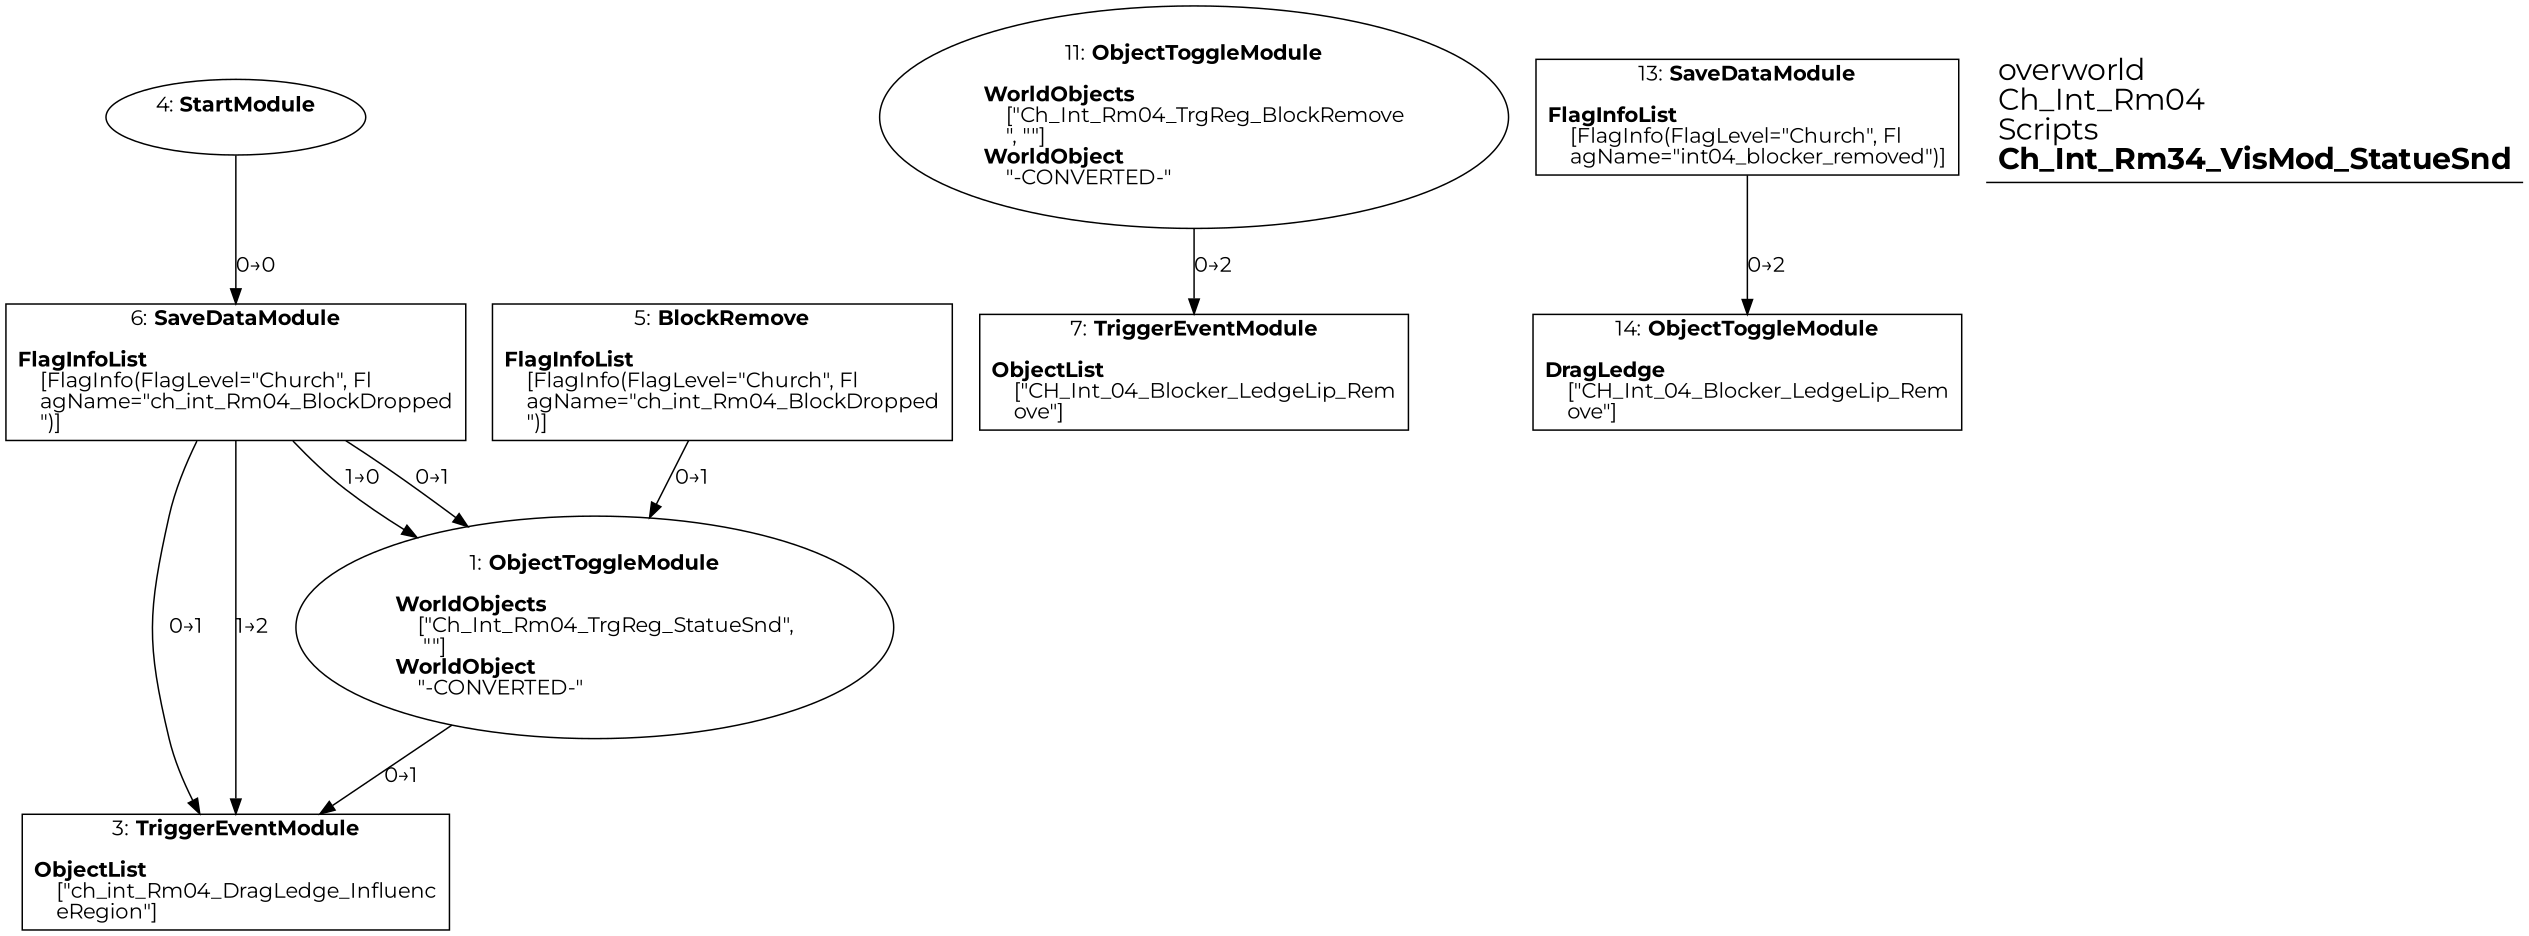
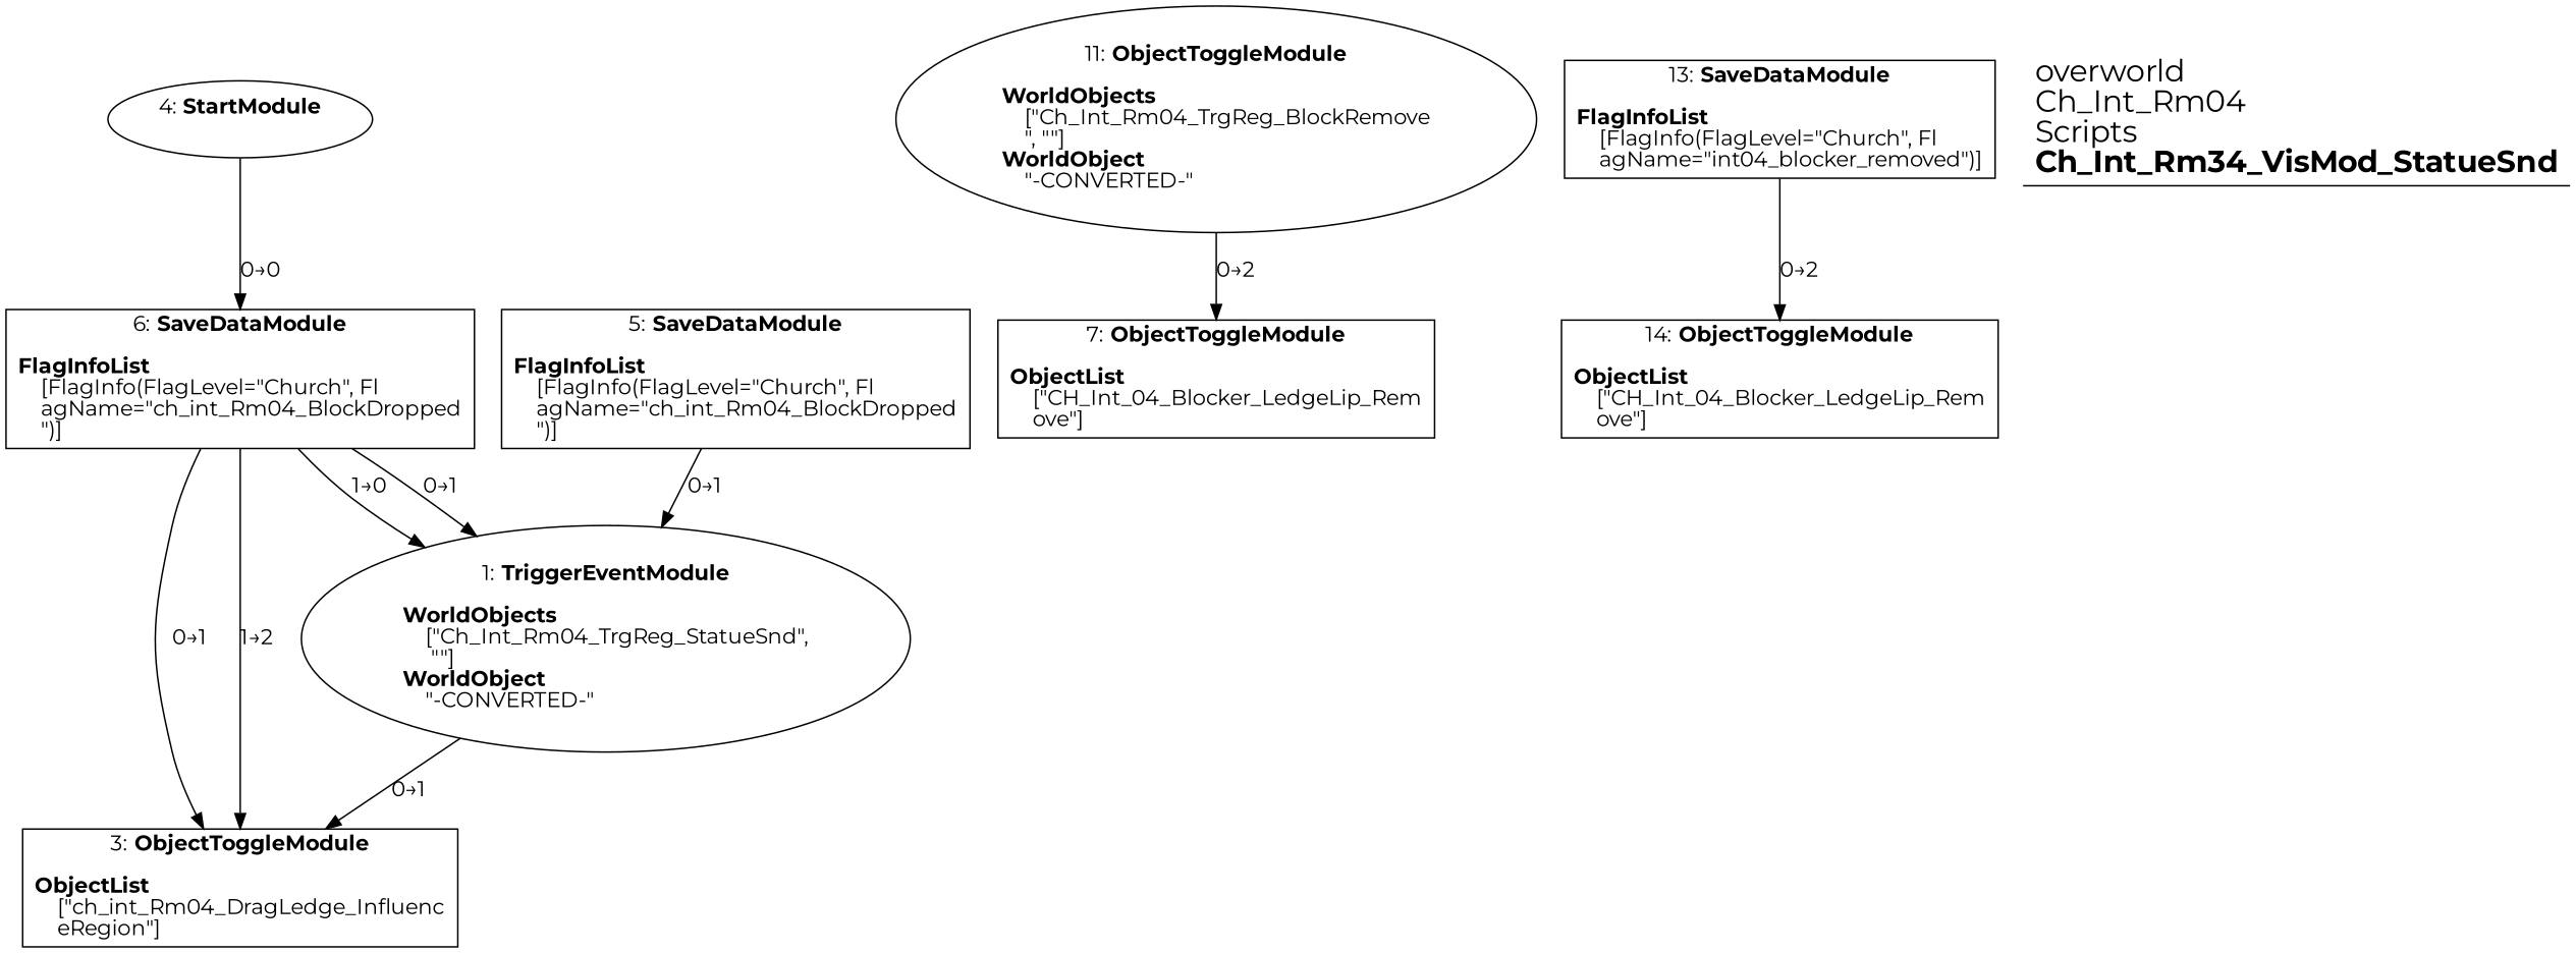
  digraph {
    fontname=Montserrat
    splines=spline
    node [fontname=Montserrat shape=box]
    edge [fontname=Montserrat]
-   n1 [label=<1: <b>ObjectToggleModule</b><br/><br/><b>WorldObjects</b><br align="left"/>    [&quot;Ch_Int_Rm04_TrgReg_StatueSnd&quot;,<br align="left"/>     &quot;&quot;]<br align="left"/><b>WorldObject</b><br align="left"/>    &quot;-CONVERTED-&quot;<br align="left"/>> shape=oval]
-   n2 [label=<3: <b>TriggerEventModule</b><br/><br/><b>ObjectList</b><br align="left"/>    [&quot;ch_int_Rm04_DragLedge_Influenc<br align="left"/>    eRegion&quot;]<br align="left"/>>]
-   n3 [label=<5: <b>BlockRemove</b><br/><br/><b>FlagInfoList</b><br align="left"/>    [FlagInfo(FlagLevel=&quot;Church&quot;, Fl<br align="left"/>    agName=&quot;ch_int_Rm04_BlockDropped<br align="left"/>    &quot;)]<br align="left"/>>]
+   n1 [label=<1: <b>TriggerEventModule</b><br/><br/><b>WorldObjects</b><br align="left"/>    [&quot;Ch_Int_Rm04_TrgReg_StatueSnd&quot;,<br align="left"/>     &quot;&quot;]<br align="left"/><b>WorldObject</b><br align="left"/>    &quot;-CONVERTED-&quot;<br align="left"/>> shape=oval]
+   n2 [label=<3: <b>ObjectToggleModule</b><br/><br/><b>ObjectList</b><br align="left"/>    [&quot;ch_int_Rm04_DragLedge_Influenc<br align="left"/>    eRegion&quot;]<br align="left"/>>]
+   n3 [label=<5: <b>SaveDataModule</b><br/><br/><b>FlagInfoList</b><br align="left"/>    [FlagInfo(FlagLevel=&quot;Church&quot;, Fl<br align="left"/>    agName=&quot;ch_int_Rm04_BlockDropped<br align="left"/>    &quot;)]<br align="left"/>>]
    n4 [label=<4: <b>StartModule</b><br/><br/>> shape=oval]
    n5 [label=<6: <b>SaveDataModule</b><br/><br/><b>FlagInfoList</b><br align="left"/>    [FlagInfo(FlagLevel=&quot;Church&quot;, Fl<br align="left"/>    agName=&quot;ch_int_Rm04_BlockDropped<br align="left"/>    &quot;)]<br align="left"/>>]
-   n6 [label=<7: <b>TriggerEventModule</b><br/><br/><b>ObjectList</b><br align="left"/>    [&quot;CH_Int_04_Blocker_LedgeLip_Rem<br align="left"/>    ove&quot;]<br align="left"/>>]
+   n6 [label=<7: <b>ObjectToggleModule</b><br/><br/><b>ObjectList</b><br align="left"/>    [&quot;CH_Int_04_Blocker_LedgeLip_Rem<br align="left"/>    ove&quot;]<br align="left"/>>]
    n7 [label=<13: <b>SaveDataModule</b><br/><br/><b>FlagInfoList</b><br align="left"/>    [FlagInfo(FlagLevel=&quot;Church&quot;, Fl<br align="left"/>    agName=&quot;int04_blocker_removed&quot;)]<br align="left"/>>]
-   n8 [label=<14: <b>ObjectToggleModule</b><br/><br/><b>DragLedge</b><br align="left"/>    [&quot;CH_Int_04_Blocker_LedgeLip_Rem<br align="left"/>    ove&quot;]<br align="left"/>>]
+   n8 [label=<14: <b>ObjectToggleModule</b><br/><br/><b>ObjectList</b><br align="left"/>    [&quot;CH_Int_04_Blocker_LedgeLip_Rem<br align="left"/>    ove&quot;]<br align="left"/>>]
    n9 [label=<11: <b>ObjectToggleModule</b><br/><br/><b>WorldObjects</b><br align="left"/>    [&quot;Ch_Int_Rm04_TrgReg_BlockRemove<br align="left"/>    &quot;, &quot;&quot;]<br align="left"/><b>WorldObject</b><br align="left"/>    &quot;-CONVERTED-&quot;<br align="left"/>> shape=oval]
    n10 [label=<<font point-size="20">overworld<br align="left"/>Ch_Int_Rm04<br align="left"/>Scripts<br align="left"/><b>Ch_Int_Rm34_VisMod_StatueSnd</b><br align="left"/></font>> shape=underline]
    n1 -> n2 [label="0→1"]
    n3 -> n1 [label="0→1"]
    n4 -> n5 [label="0→0"]
    n5 -> n1 [label="0→1"]
    n5 -> n1 [label="1→0"]
    n5 -> n2 [label="0→1"]
    n5 -> n2 [label="1→2"]
    n7 -> n8 [label="0→2"]
    n9 -> n6 [label="0→2"]
  }
